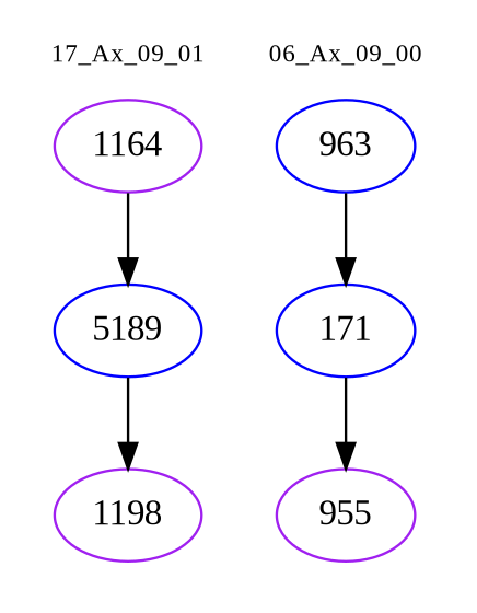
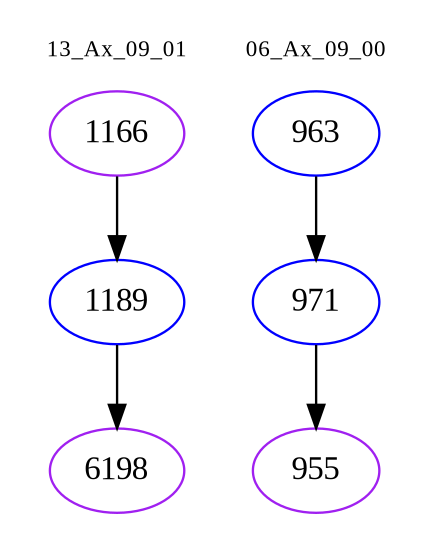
  digraph {
    fontname="Liberation Serif"
    node [color=purple fontname="Liberation Serif"]
    edge [color=black fontname="Liberation Serif"]
-   n1 [label=1164]
-   n2 [color=blue label=5189]
-   n3 [label=1198]
+   n1 [label=1166]
+   n2 [color=blue label=1189]
+   n3 [label=6198]
    n4 [color=blue label=963]
-   n5 [color=blue label=171]
+   n5 [color=blue label=971]
    n6 [label=955]
    subgraph cluster_1 {
      color=white
      fontsize=10
-     label="17_Ax_09_01"
+     label="13_Ax_09_01"
      n1
      n2
      n3
    }
    subgraph cluster_2 {
      color=white
      fontsize=10
      label="06_Ax_09_00"
      n4
      n5
      n6
    }
    n1 -> n2
    n2 -> n3
    n4 -> n5
    n5 -> n6
  }
